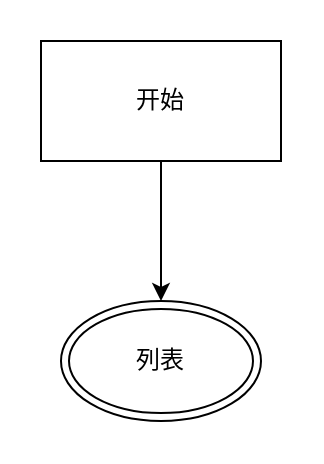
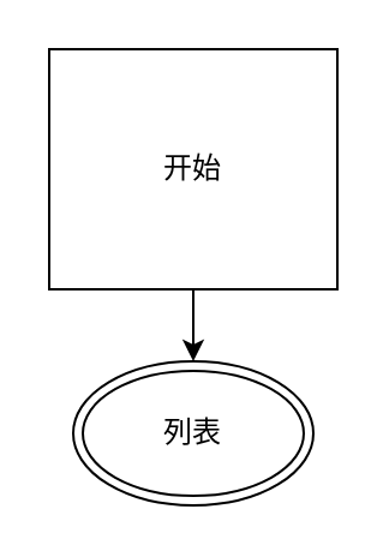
  <mxCell id="0" />
  <mxCell id="1" parent="0" />
- <mxCell id="2" value="开始" style="rounded=0;whiteSpace=wrap;html=1;" vertex="1" parent="1"><mxGeometry x="20" y="20" width="120" height="60" as="geometry" /></mxCell>
+ <mxCell id="2" value="开始" style="rounded=0;whiteSpace=wrap;html=1;" vertex="1" parent="1"><mxGeometry x="20" y="20" width="120" height="100" as="geometry" /></mxCell>
  <mxCell id="3" value="" style="endArrow=classic;html=1;rounded=0;exitX=0.5;exitY=1;exitDx=0;exitDy=0;" edge="1" parent="1" source="2"><mxGeometry width="50" height="50" relative="1" as="geometry"><mxPoint x="260" y="220" as="sourcePoint" /><mxPoint x="80" y="150" as="targetPoint" /></mxGeometry></mxCell>
  <mxCell id="4" value="列表" style="ellipse;shape=doubleEllipse;whiteSpace=wrap;html=1;" vertex="1" parent="1"><mxGeometry x="30" y="150" width="100" height="60" as="geometry" /></mxCell>
